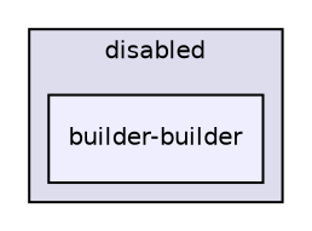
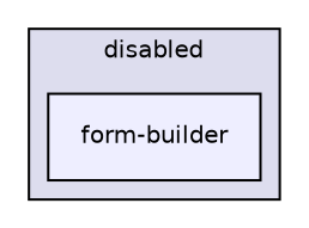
  digraph {
    compound=true
-   n1 [fillcolor="#eeeeff" fontname=Helvetica fontsize=10 label="builder-builder" pencolor=black shape=box style=filled]
+   n1 [fillcolor="#eeeeff" fontname=Helvetica fontsize=10 label="form-builder" pencolor=black shape=box style=filled]
    subgraph cluster_1 {
      bgcolor="#ddddee"
      fontname=Helvetica
      fontsize=10
      label=disabled
      pencolor=black
      n1
    }
  }
